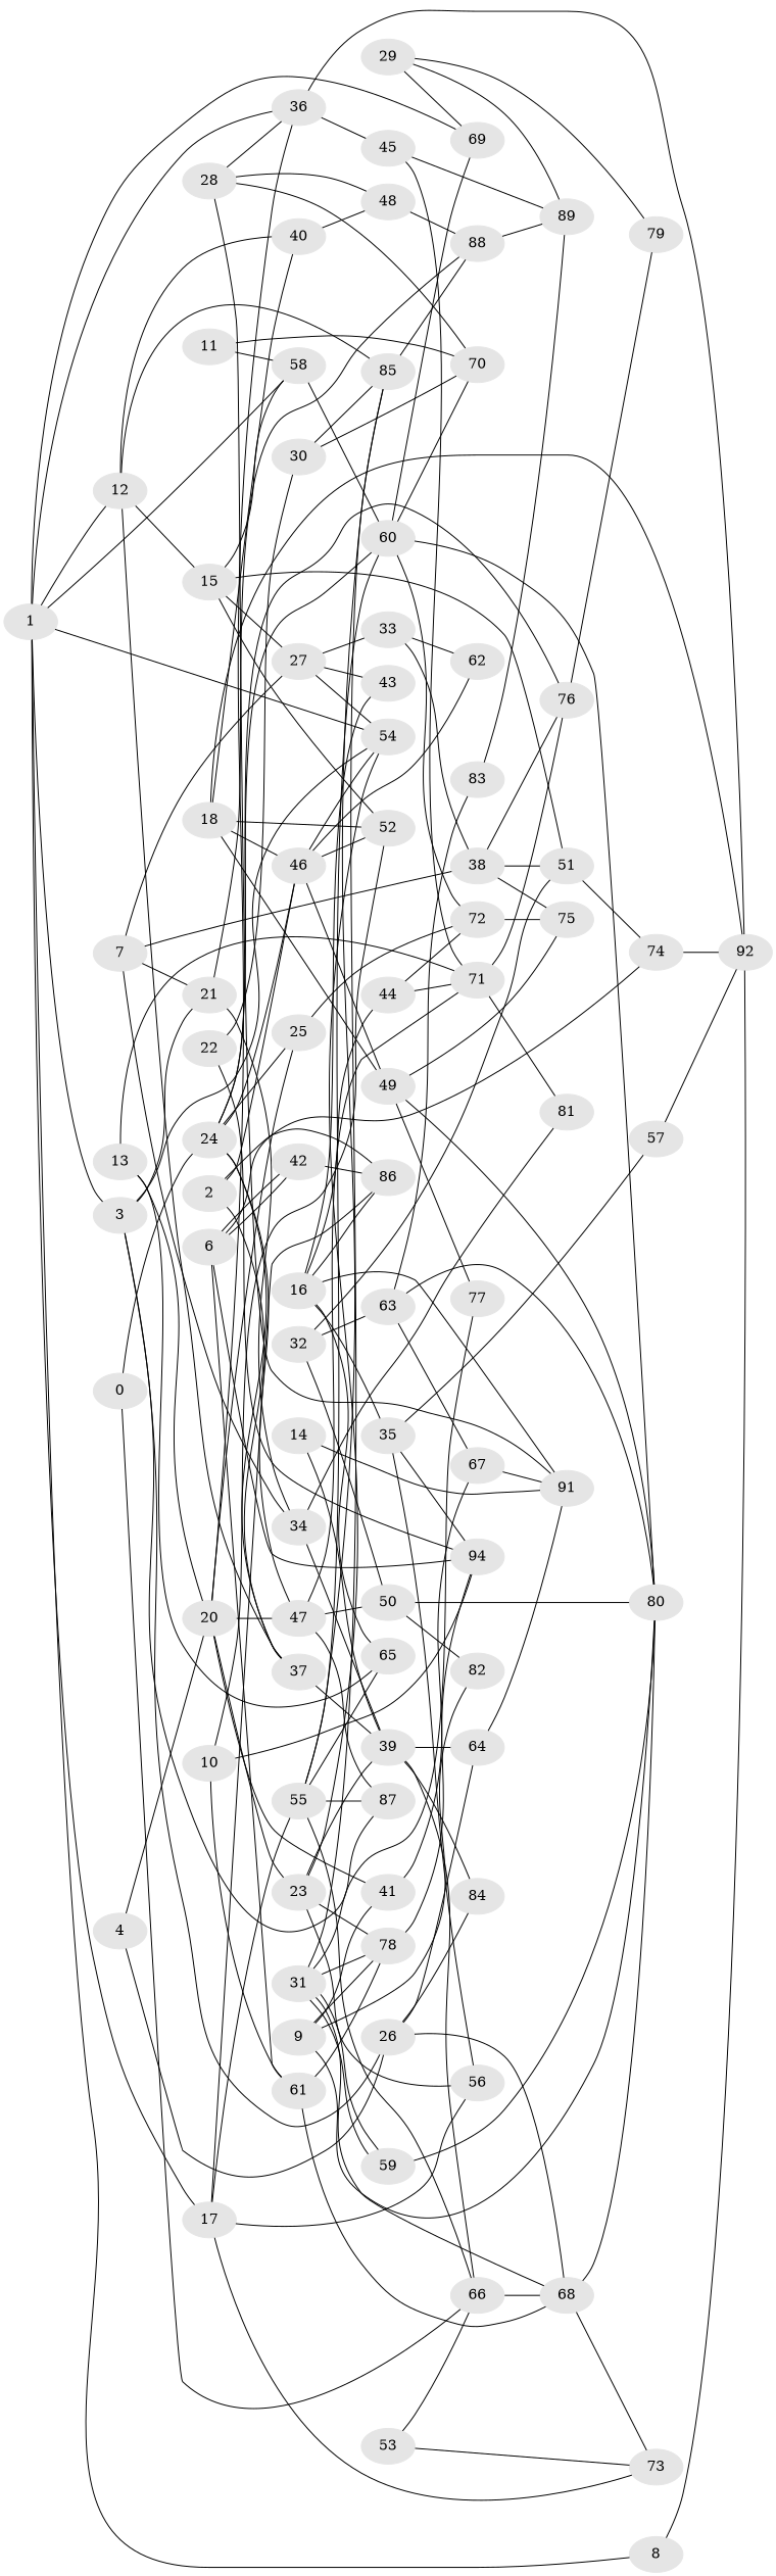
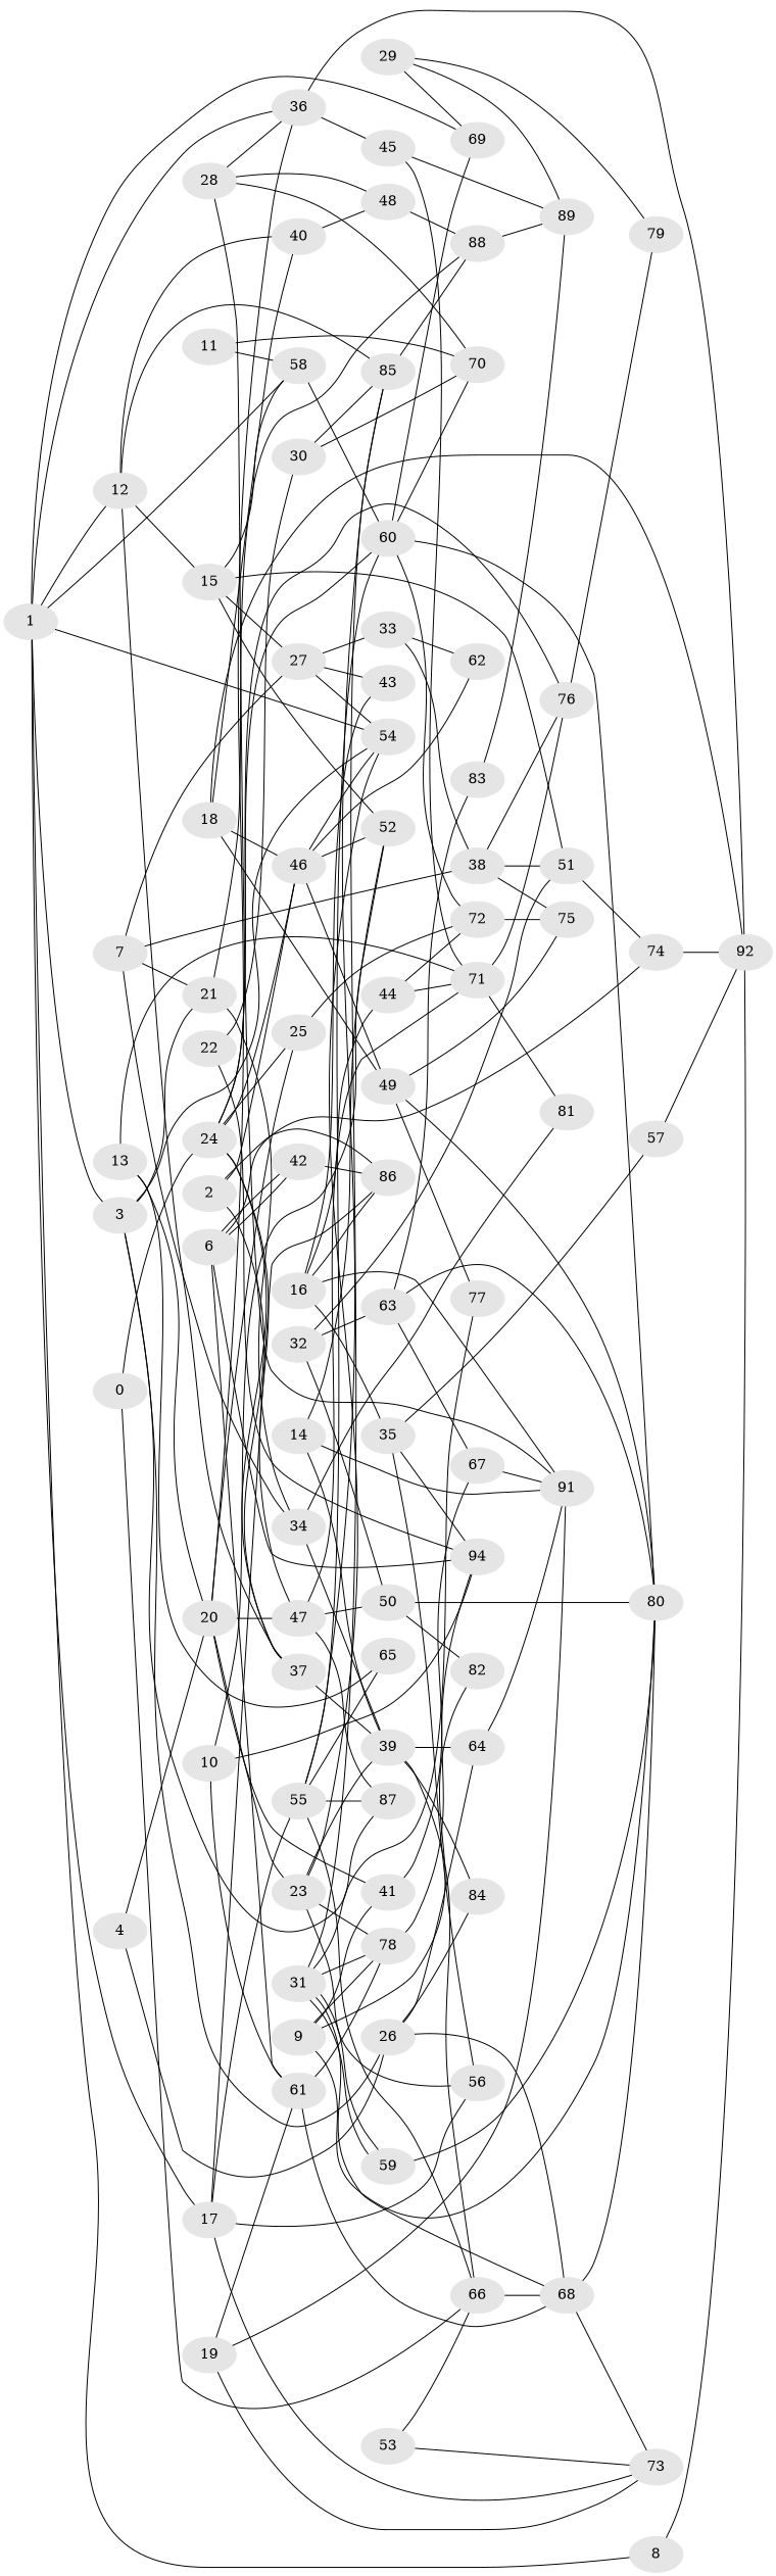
  graph {
    rankdir=LR
    node [color=gray90 style=filled]
    1
    3
    8
    12
    17
    36
    54
    58
    69
    21
    26
    87
    92
    37
    15
    40
    85
    86
    55
    56
    73
    45
    60
    2
    46
    39
    52
    49
    62
    34
    88
    64
    68
    84
    4
    20
    41
    23
    25
    47
    n41 [label=0]
    24
    66
    76
    6
    42
    61
    74
    n49 [label=94]
    78
    7
    27
    38
    43
    33
    81
    51
    75
    9
    80
    82
    67
    10
    11
    70
    48
    13
    65
    71
    14
    91
    16
    35
    44
    57
    72
    18
    77
+   19
    50
    89
    22
    30
    79
    28
    29
    31
    59
    32
    63
    83
    53
    1 -- 3
    1 -- 8
    1 -- 12
    1 -- 17
    1 -- 36
    1 -- 54
    1 -- 58
    1 -- 69
    3 -- 54
    3 -- 21
    3 -- 26
    3 -- 87
    8 -- 92
    12 -- 37
    12 -- 15
    12 -- 40
    12 -- 85
    17 -- 86
    17 -- 55
    17 -- 56
    17 -- 73
    36 -- 92
    36 -- 45
    58 -- 60
    21 -- 34
    21 -- 88
    26 -- 64
    26 -- 68
    26 -- 84
    37 -- 39
    15 -- 58
    15 -- 52
    15 -- 27
    15 -- 51
    40 -- 48
    85 -- 88
    55 -- 87
    55 -- 85
    55 -- 60
    55 -- 66
    55 -- 65
    45 -- 71
    45 -- 89
    60 -- 69
    60 -- 80
    60 -- 70
    60 -- 72
    2 -- 37
    2 -- 86
    2 -- 46
    46 -- 54
    46 -- 52
    46 -- 49
    46 -- 62
    39 -- 64
    39 -- 84
    39 -- 66
    49 -- 75
    49 -- 80
    49 -- 77
    34 -- 39
    34 -- 81
    88 -- 89
    64 -- 91
    68 -- 73
    68 -- 80
    4 -- 26
    4 -- 20
    20 -- 36
    20 -- 41
    20 -- 23
    20 -- 25
    20 -- 47
    41 -- 67
    23 -- 54
    23 -- 56
    23 -- 39
    23 -- 78
    25 -- 72
    47 -- 87
    47 -- 71
    47 -- 50
    n41 -- 24
    n41 -- 66
    24 -- 37
    24 -- 60
    24 -- 46
    24 -- 25
    24 -- 47
    24 -- 76
    66 -- 68
    76 -- 79
    6 -- 42
    6 -- 42
    6 -- 61
    6 -- 74
    6 -- n49
    42 -- 86
    61 -- 68
    61 -- 78
    74 -- 92
    78 -- n49
    7 -- 21
    7 -- 34
    7 -- 27
    7 -- 38
    27 -- 54
    27 -- 43
    27 -- 33
    38 -- 76
    38 -- 51
    38 -- 75
    33 -- 62
    33 -- 38
    51 -- 74
    9 -- 41
    9 -- 78
    9 -- 80
    9 -- 82
    67 -- 91
    10 -- 52
    10 -- 61
    10 -- n49
    11 -- 58
    11 -- 70
    48 -- 88
    13 -- 20
    13 -- 65
    13 -- 71
    71 -- 76
    71 -- 81
    14 -- 39
    14 -- 91
    16 -- 86
    16 -- 43
-   16 -- 65
    16 -- 91
    16 -- 35
    16 -- 44
    35 -- 56
    35 -- n49
    35 -- 57
    44 -- 71
    44 -- 72
    57 -- 92
    72 -- 75
    18 -- 92
    18 -- 40
    18 -- 46
-   18 -- 52
+   14 -- 52
    18 -- 49
+   19 -- 73
+   19 -- 61
+   19 -- 91
    50 -- 80
    50 -- 82
    22 -- n49
    22 -- 30
    30 -- 85
    30 -- 70
    28 -- 36
    28 -- 70
    28 -- 48
    28 -- 91
    29 -- 69
    29 -- 89
    29 -- 79
    31 -- 85
    31 -- 68
    31 -- 78
    31 -- 77
    31 -- 59
    31 -- 59
    59 -- 80
    32 -- 51
    32 -- 50
    32 -- 63
    63 -- 80
    63 -- 67
    63 -- 83
    83 -- 89
    53 -- 73
    53 -- 66
  }
